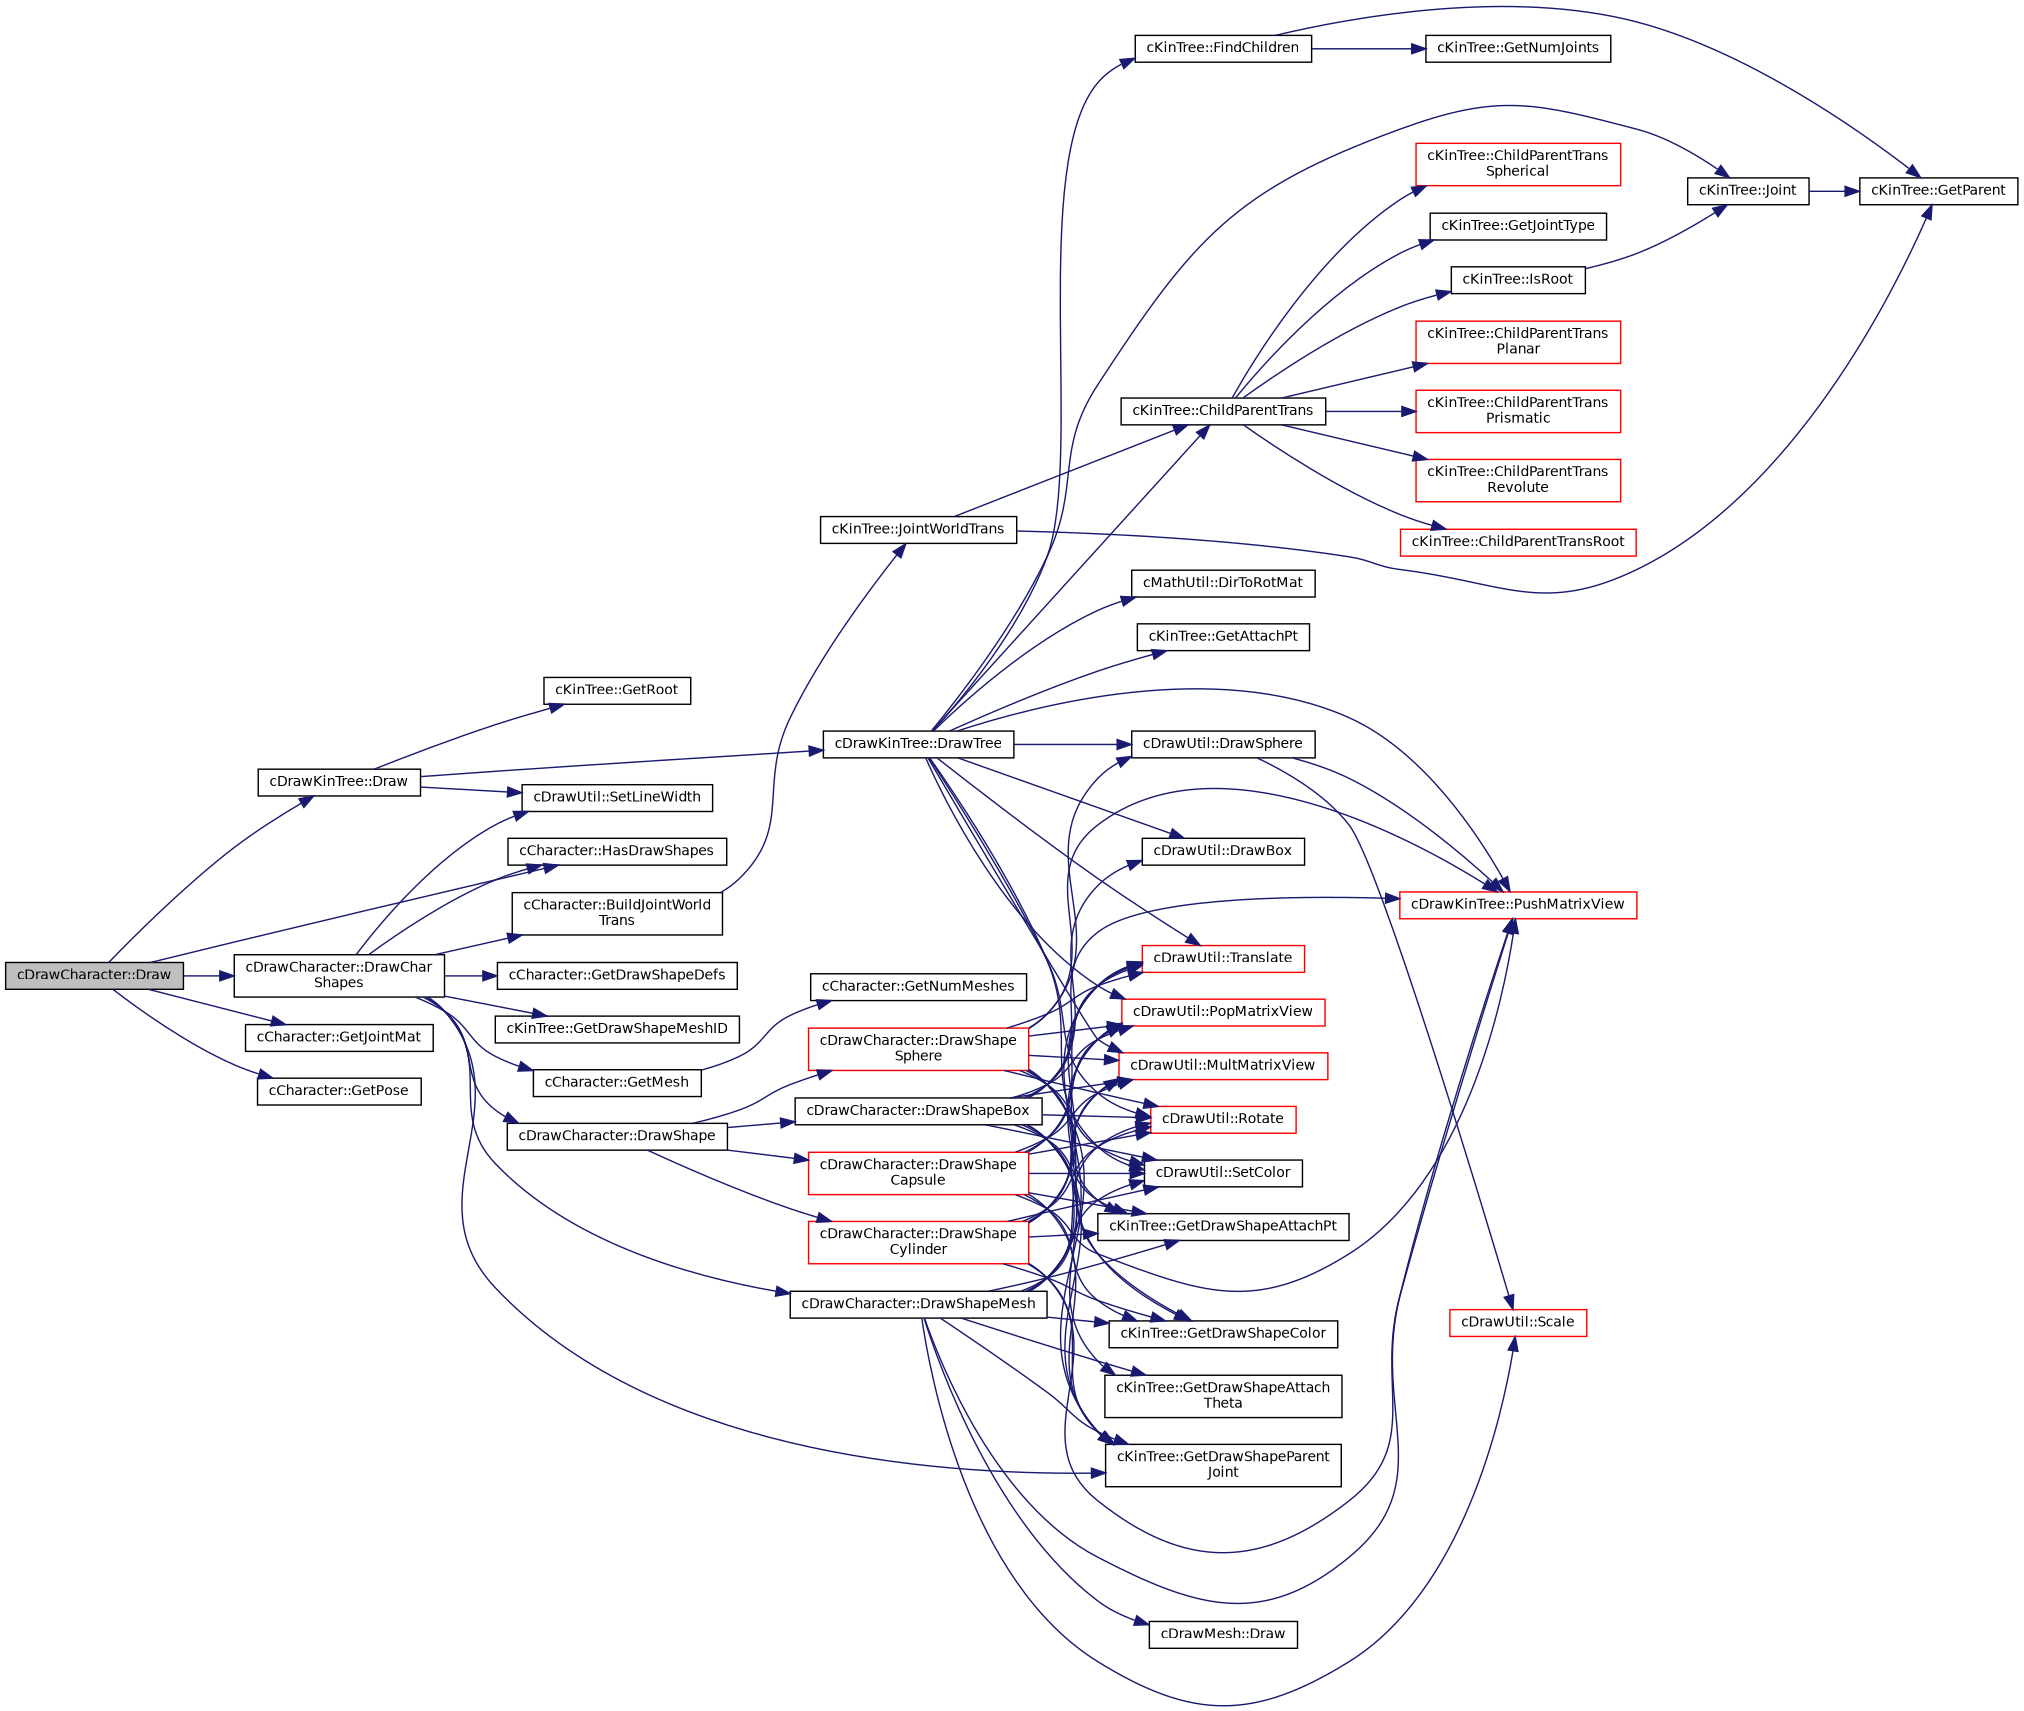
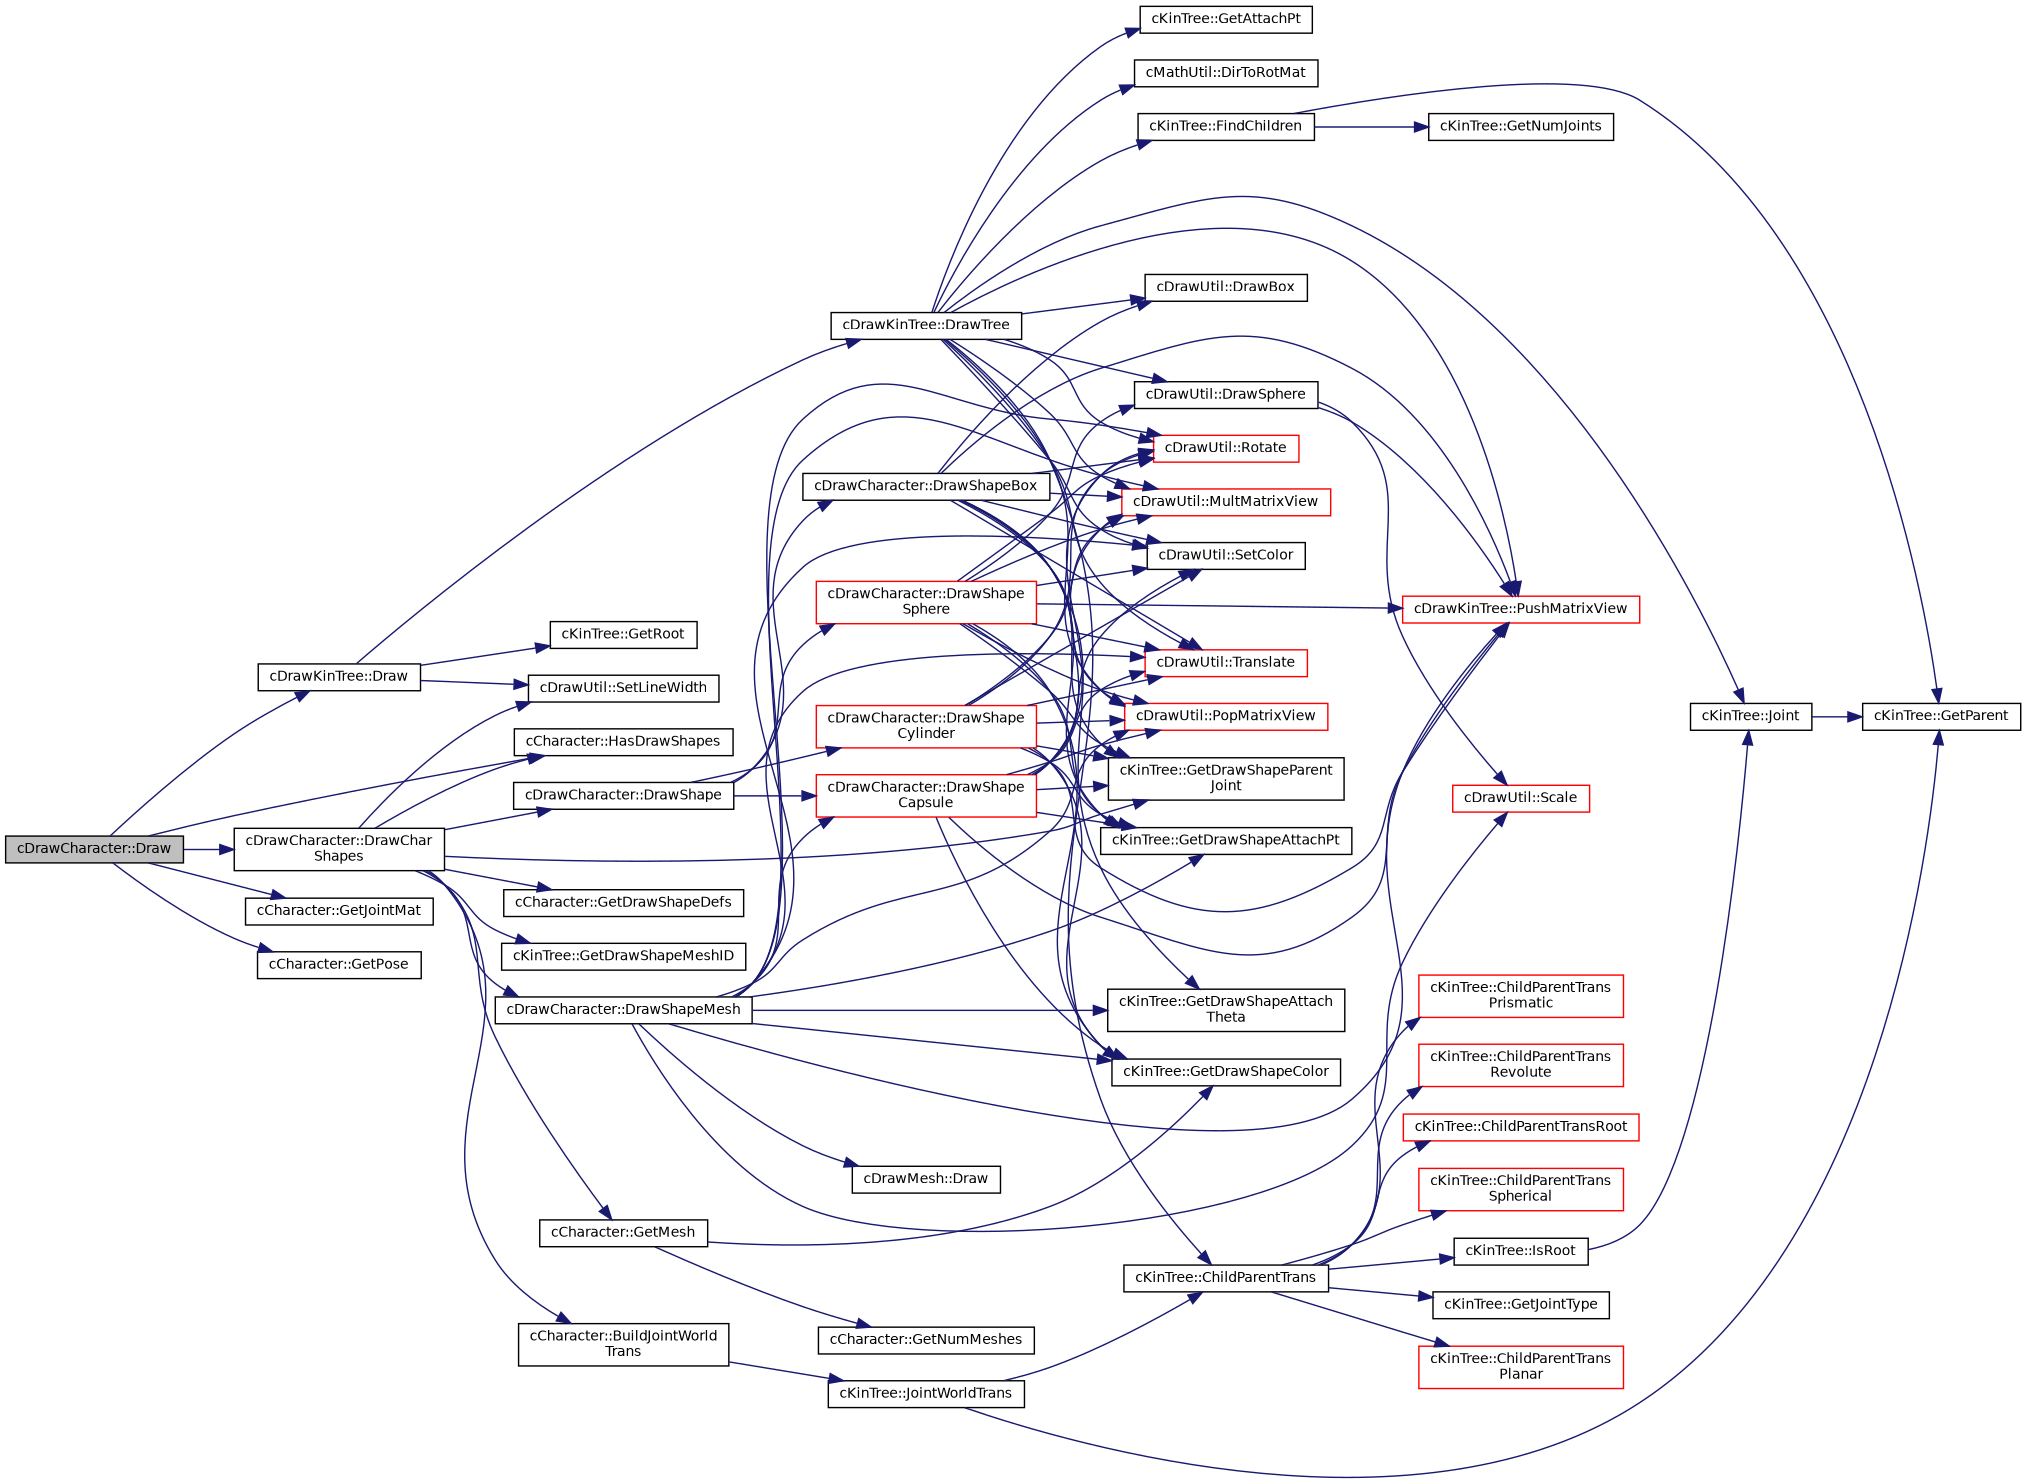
  digraph {
    fontname="DejaVu Sans"
    rankdir=LR
    node [color=black fillcolor=white fontname="DejaVu Sans" fontsize=10 shape=record style=filled]
    edge [color=midnightblue fontname="DejaVu Sans" fontsize=10 labelfontname=Helvetica labelfontsize=10 style=solid]
    n1 [fillcolor=grey75 fontcolor=black height=0.2 label="cDrawCharacter::Draw" width=0.4]
    n2 [height=0.2 label="cDrawKinTree::Draw" width=0.4]
    n3 [height=0.2 label="cDrawCharacter::DrawChar\lShapes" width=0.4]
    n4 [height=0.2 label="cCharacter::HasDrawShapes" width=0.4]
    n5 [height=0.2 label="cCharacter::GetJointMat" width=0.4]
    n6 [height=0.2 label="cCharacter::GetPose" width=0.4]
    n7 [height=0.2 label="cDrawKinTree::DrawTree" width=0.4]
    n8 [height=0.2 label="cKinTree::GetRoot" width=0.4]
    n9 [height=0.2 label="cDrawUtil::SetLineWidth" width=0.4]
    n10 [height=0.2 label="cCharacter::BuildJointWorld\lTrans" width=0.4]
    n11 [height=0.2 label="cDrawCharacter::DrawShape" width=0.4]
    n12 [height=0.2 label="cKinTree::GetDrawShapeParent\lJoint" width=0.4]
    n13 [height=0.2 label="cDrawCharacter::DrawShapeMesh" width=0.4]
    n14 [height=0.2 label="cCharacter::GetDrawShapeDefs" width=0.4]
    n15 [height=0.2 label="cKinTree::GetDrawShapeMeshID" width=0.4]
    n16 [height=0.2 label="cCharacter::GetMesh" width=0.4]
    n17 [height=0.2 label="cKinTree::ChildParentTrans" width=0.4]
    n18 [height=0.2 label="cKinTree::Joint" width=0.4]
    n19 [height=0.2 label="cMathUtil::DirToRotMat" width=0.4]
    n20 [height=0.2 label="cDrawUtil::DrawBox" width=0.4]
    n21 [height=0.2 label="cDrawUtil::DrawSphere" width=0.4]
    n22 [color=red height=0.2 label="cDrawUtil::PopMatrixView" width=0.4]
    n23 [color=red height=0.2 label="cDrawKinTree::PushMatrixView" width=0.4]
    n24 [height=0.2 label="cKinTree::FindChildren" width=0.4]
    n25 [height=0.2 label="cKinTree::GetAttachPt" width=0.4]
    n26 [color=red height=0.2 label="cDrawUtil::MultMatrixView" width=0.4]
    n27 [color=red height=0.2 label="cDrawUtil::Rotate" width=0.4]
    n28 [height=0.2 label="cDrawUtil::SetColor" width=0.4]
    n29 [color=red height=0.2 label="cDrawUtil::Translate" width=0.4]
    n30 [color=red height=0.2 label="cKinTree::ChildParentTrans\lPlanar" width=0.4]
    n31 [color=red height=0.2 label="cKinTree::ChildParentTrans\lPrismatic" width=0.4]
    n32 [color=red height=0.2 label="cKinTree::ChildParentTrans\lRevolute" width=0.4]
    n33 [color=red height=0.2 label="cKinTree::ChildParentTransRoot" width=0.4]
    n34 [color=red height=0.2 label="cKinTree::ChildParentTrans\lSpherical" width=0.4]
    n35 [height=0.2 label="cKinTree::GetJointType" width=0.4]
    n36 [height=0.2 label="cKinTree::IsRoot" width=0.4]
    n37 [height=0.2 label="cKinTree::GetParent" width=0.4]
    n38 [color=red height=0.2 label="cDrawUtil::Scale" width=0.4]
    n39 [height=0.2 label="cKinTree::GetNumJoints" width=0.4]
    n40 [height=0.2 label="cKinTree::JointWorldTrans" width=0.4]
    n41 [height=0.2 label="cDrawCharacter::DrawShapeBox" width=0.4]
    n42 [color=red height=0.2 label="cDrawCharacter::DrawShape\lCapsule" width=0.4]
    n43 [color=red height=0.2 label="cDrawCharacter::DrawShape\lCylinder" width=0.4]
    n44 [color=red height=0.2 label="cDrawCharacter::DrawShape\lSphere" width=0.4]
    n45 [height=0.2 label="cKinTree::GetDrawShapeAttachPt" width=0.4]
    n46 [height=0.2 label="cKinTree::GetDrawShapeAttach\lTheta" width=0.4]
    n47 [height=0.2 label="cKinTree::GetDrawShapeColor" width=0.4]
    n48 [height=0.2 label="cDrawMesh::Draw" width=0.4]
    n49 [height=0.2 label="cCharacter::GetNumMeshes" width=0.4]
    n1 -> n2
    n1 -> n3
    n1 -> n4
    n1 -> n5
    n1 -> n6
    n2 -> n7
    n2 -> n8
    n2 -> n9
    n3 -> n4
    n3 -> n9
    n3 -> n10
    n3 -> n11
    n3 -> n12
    n3 -> n13
    n3 -> n14
    n3 -> n15
    n3 -> n16
    n7 -> n17
    n7 -> n18
    n7 -> n19
    n7 -> n20
    n7 -> n21
    n7 -> n22
    n7 -> n23
    n7 -> n24
    n7 -> n25
    n7 -> n26
    n7 -> n27
    n7 -> n28
    n7 -> n29
    n10 -> n40
    n11 -> n41
    n11 -> n42
    n11 -> n43
    n11 -> n44
-   n13 -> n12
+   n13 -> n42
    n13 -> n22
    n13 -> n23
    n13 -> n26
    n13 -> n27
    n13 -> n28
    n13 -> n29
    n13 -> n38
    n13 -> n45
    n13 -> n46
    n13 -> n47
    n13 -> n48
    n16 -> n49
    n17 -> n30
    n17 -> n31
    n17 -> n32
    n17 -> n33
    n17 -> n34
    n17 -> n35
    n17 -> n36
    n18 -> n37
    n21 -> n23
    n21 -> n38
    n24 -> n37
    n24 -> n39
    n36 -> n18
    n40 -> n17
    n40 -> n37
    n41 -> n12
    n41 -> n20
    n41 -> n22
    n41 -> n23
    n41 -> n26
    n41 -> n27
    n41 -> n28
    n41 -> n29
    n41 -> n45
    n41 -> n46
-   n41 -> n47
+   n16 -> n47
    n42 -> n12
    n42 -> n22
    n42 -> n23
    n42 -> n26
    n42 -> n27
    n42 -> n28
    n42 -> n29
    n42 -> n45
    n42 -> n47
    n43 -> n12
    n43 -> n22
    n43 -> n23
    n43 -> n26
    n43 -> n27
    n43 -> n28
    n43 -> n29
    n43 -> n45
    n43 -> n47
    n44 -> n12
    n44 -> n21
    n44 -> n22
    n44 -> n23
    n44 -> n26
    n44 -> n27
    n44 -> n28
    n44 -> n29
    n44 -> n45
    n44 -> n47
  }
